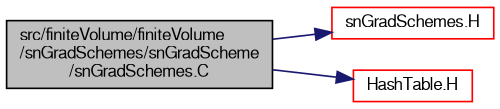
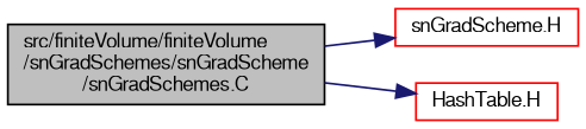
  digraph {
    rankdir=LR
    node [color=red fontname=FreeSans fontsize=10 shape=record]
    edge [color=midnightblue fontname=FreeSans fontsize=10 labelfontname=FreeSans labelfontsize=10 style=solid]
    n1 [color=black fillcolor=grey75 fontcolor=black height=0.2 label="src/finiteVolume/finiteVolume\l/snGradSchemes/snGradScheme\l/snGradSchemes.C" style=filled width=0.4]
-   n2 [height=0.2 label="snGradSchemes.H" width=0.4]
+   n2 [height=0.2 label="snGradScheme.H" width=0.4]
    n3 [height=0.2 label="HashTable.H" width=0.4]
    n1 -> n2
    n1 -> n3
  }
